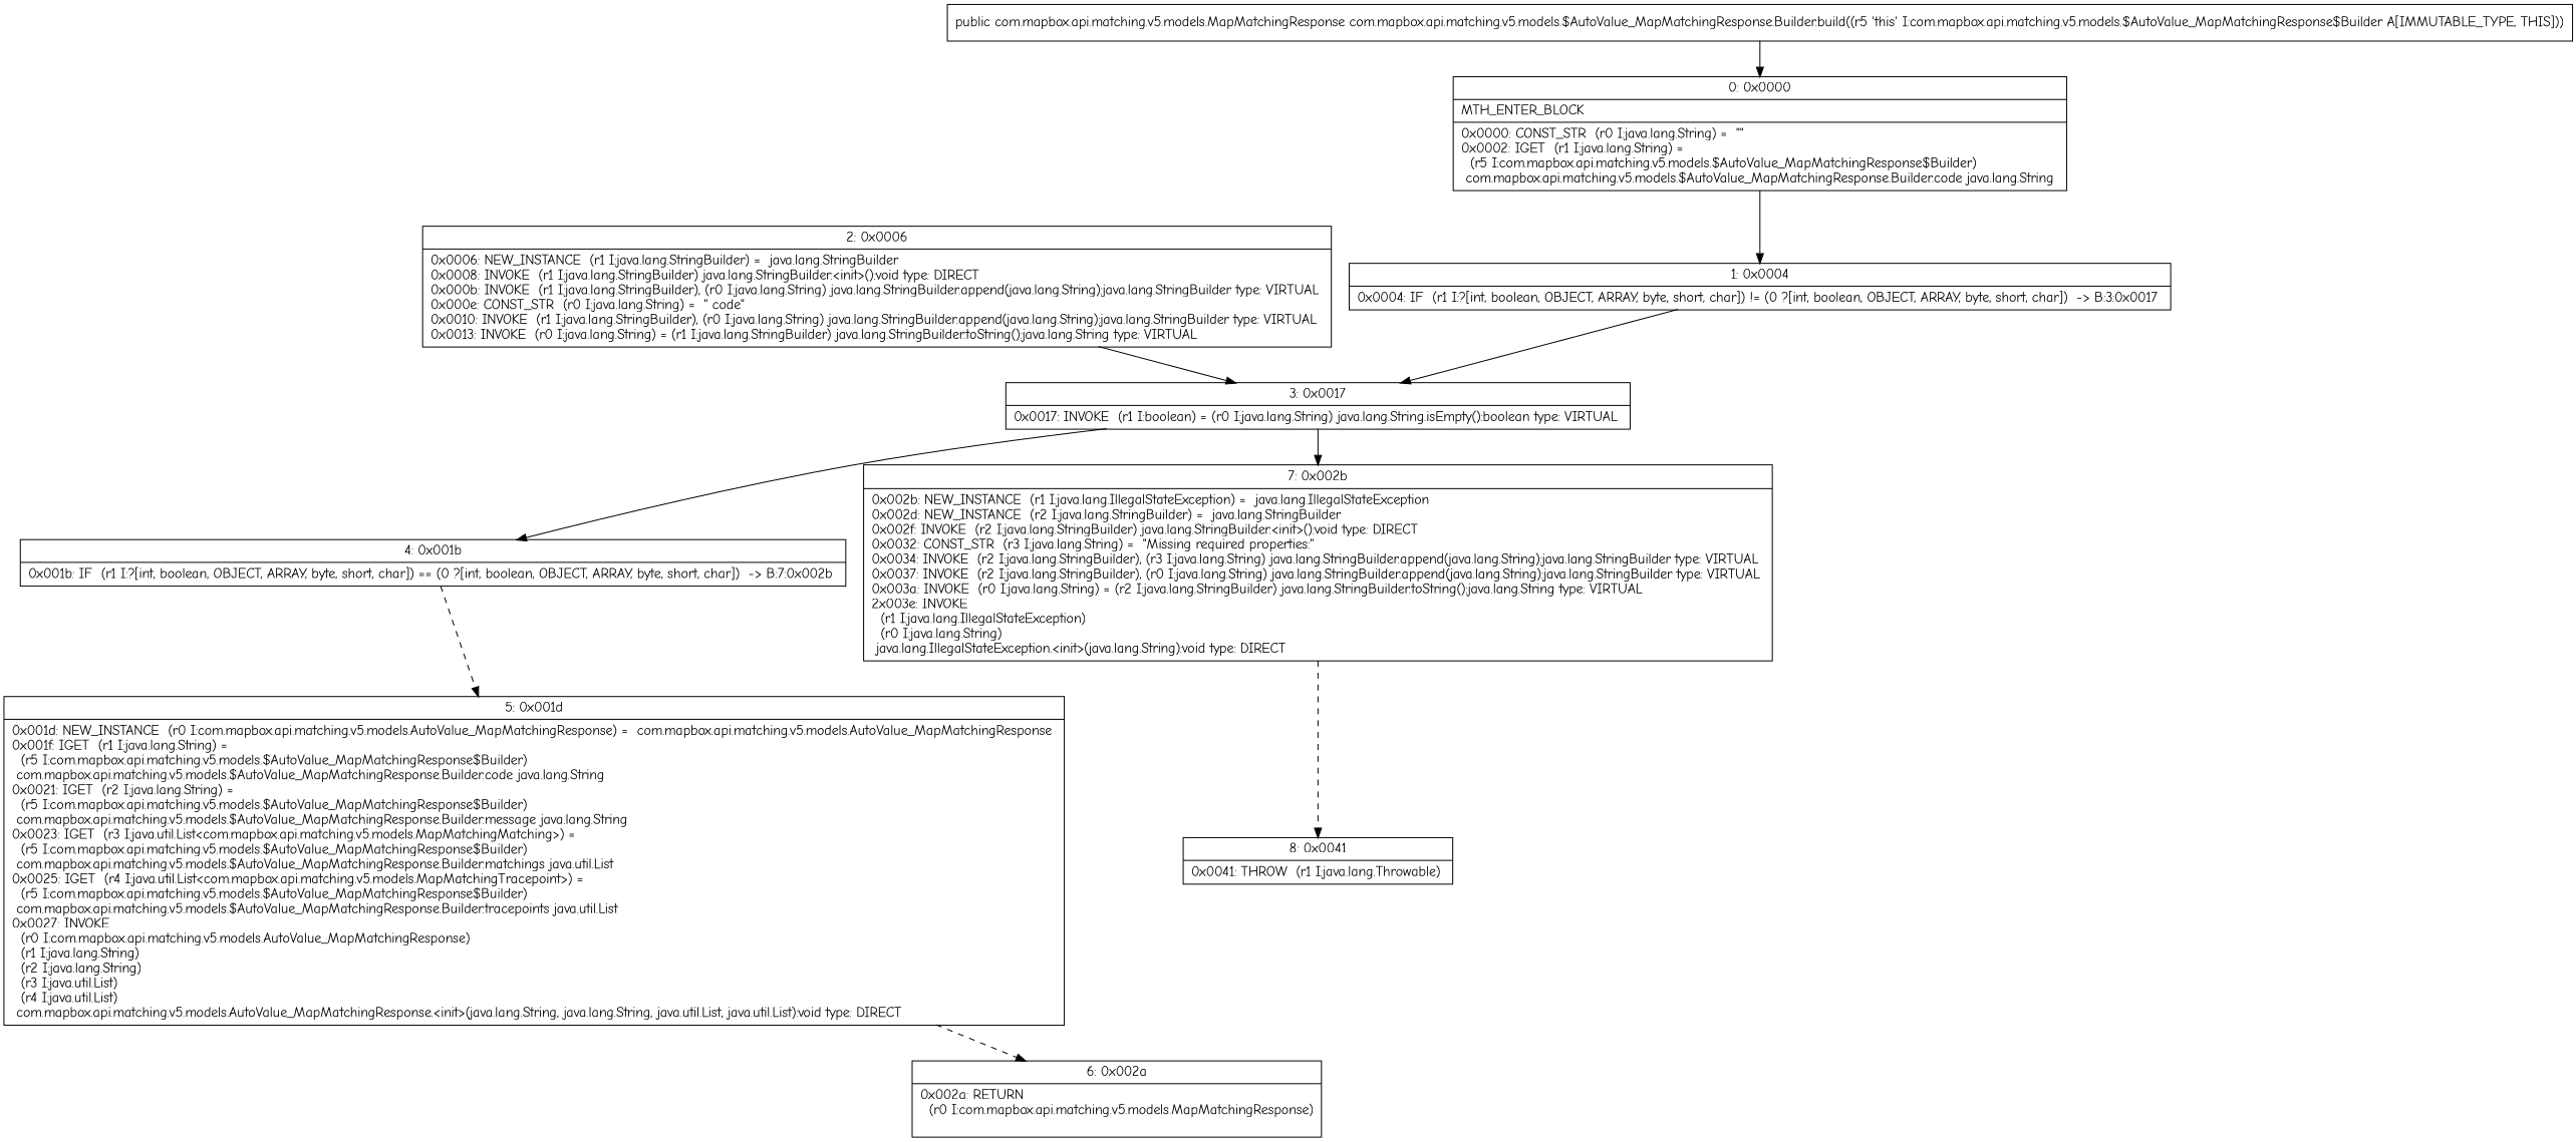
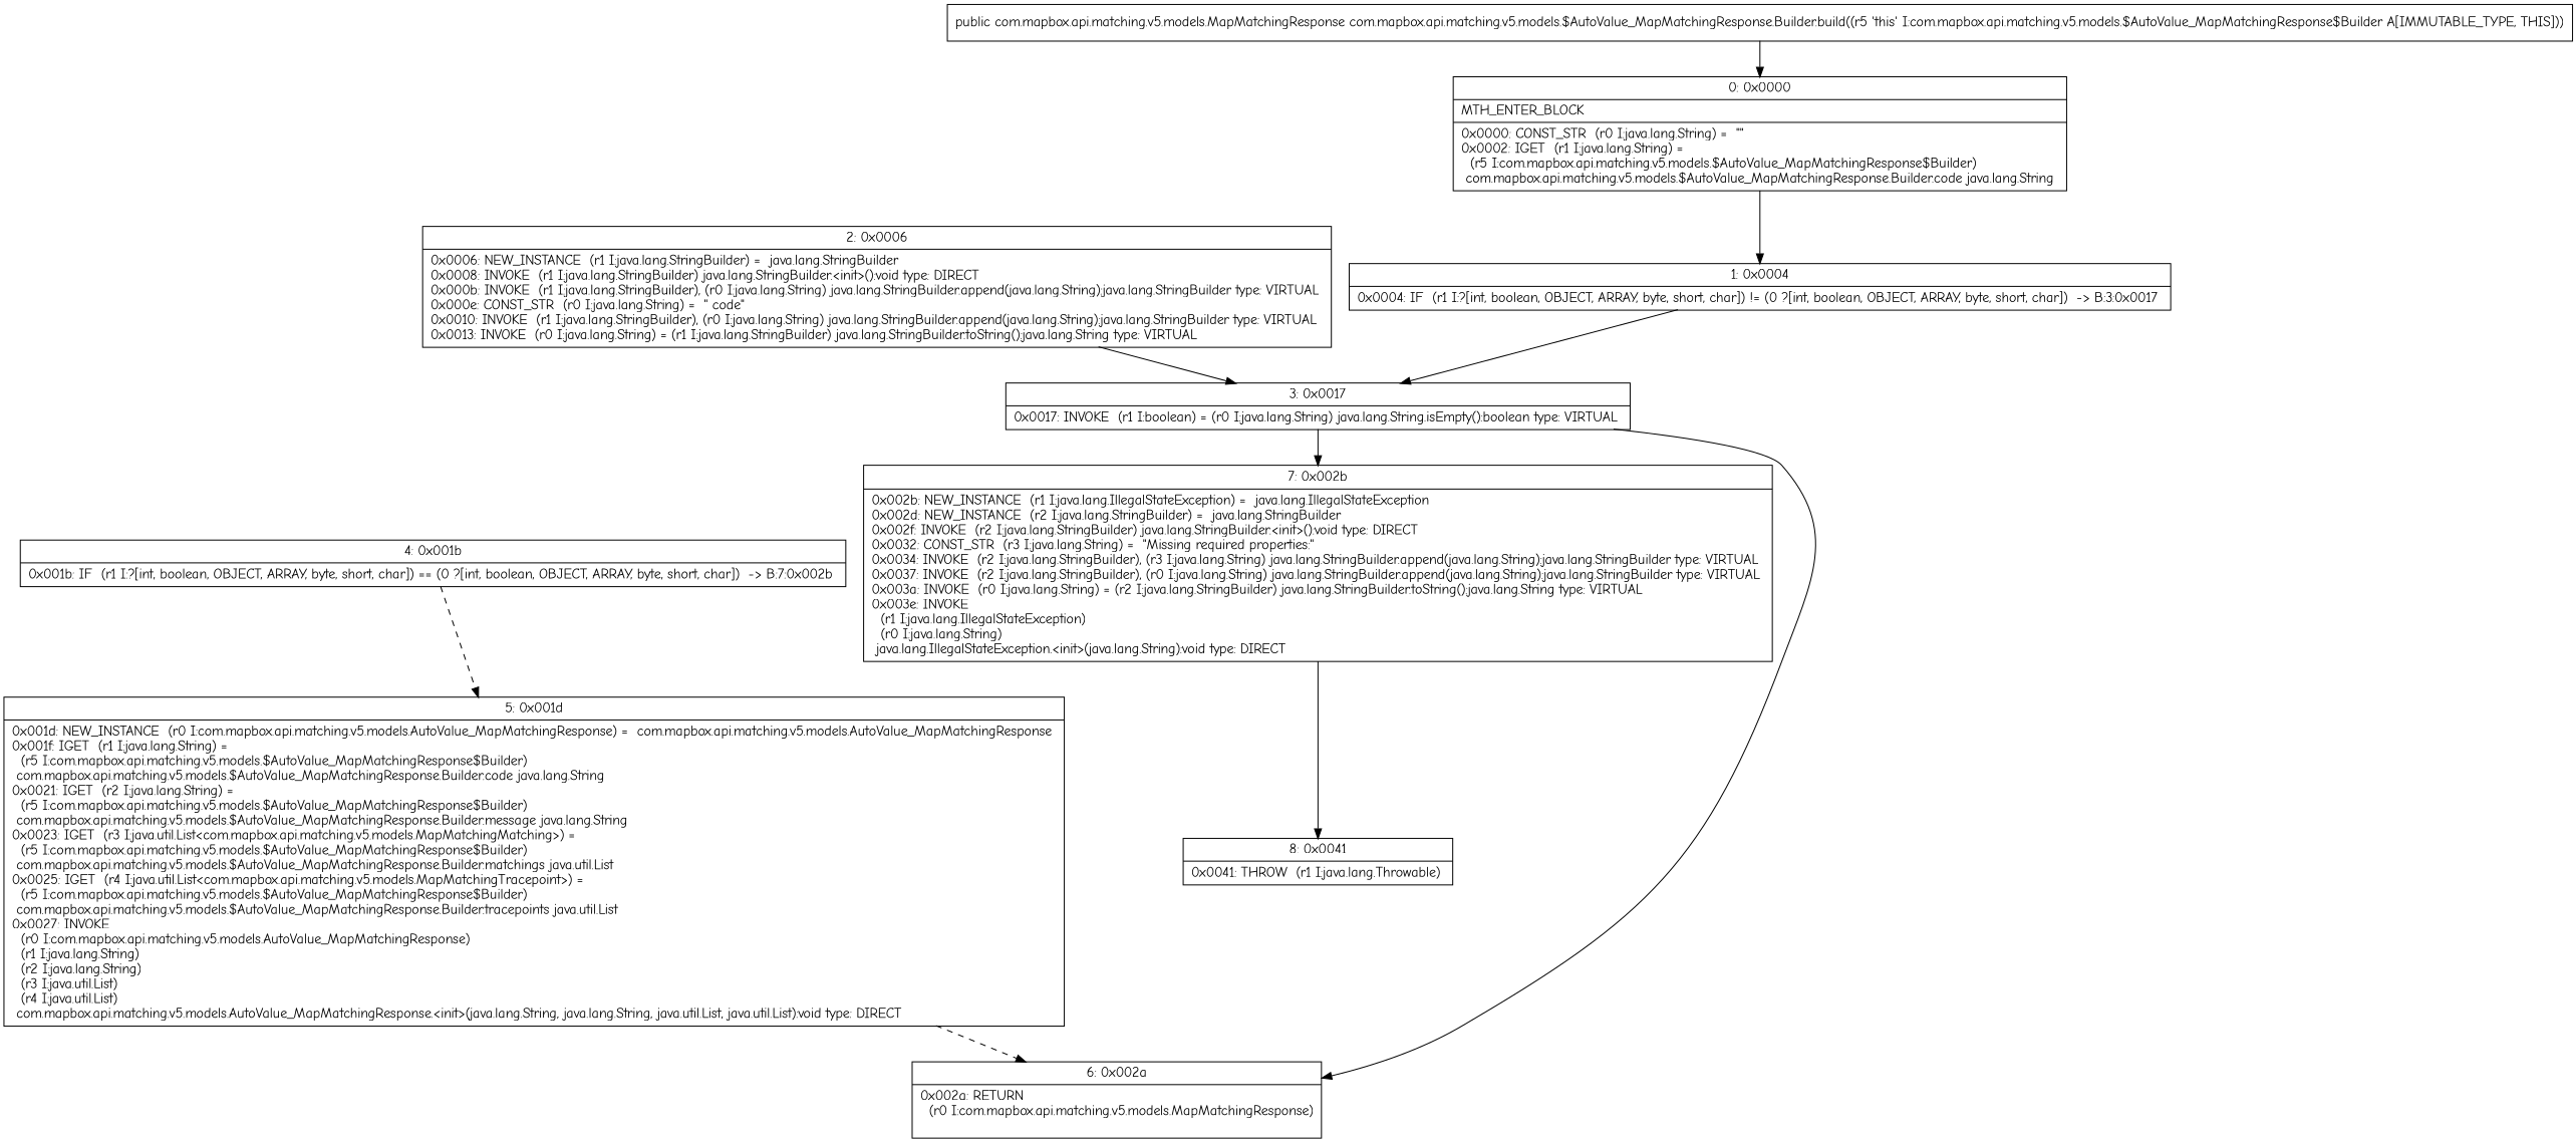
  digraph {
    fontname="Comic Neue"
    node [fontname="Comic Neue" shape=record]
    edge [fontname="Comic Neue"]
    n1 [label="{0\:\ 0x0000|MTH_ENTER_BLOCK\l|0x0000: CONST_STR  (r0 I:java.lang.String) =  \"\" \l0x0002: IGET  (r1 I:java.lang.String) = \l  (r5 I:com.mapbox.api.matching.v5.models.$AutoValue_MapMatchingResponse$Builder)\l com.mapbox.api.matching.v5.models.$AutoValue_MapMatchingResponse.Builder.code java.lang.String \l}"]
    n2 [label="{1\:\ 0x0004|0x0004: IF  (r1 I:?[int, boolean, OBJECT, ARRAY, byte, short, char]) != (0 ?[int, boolean, OBJECT, ARRAY, byte, short, char])  \-\> B:3:0x0017 \l}"]
    n3 [label="{3\:\ 0x0017|0x0017: INVOKE  (r1 I:boolean) = (r0 I:java.lang.String) java.lang.String.isEmpty():boolean type: VIRTUAL \l}"]
    n4 [label="{2\:\ 0x0006|0x0006: NEW_INSTANCE  (r1 I:java.lang.StringBuilder) =  java.lang.StringBuilder \l0x0008: INVOKE  (r1 I:java.lang.StringBuilder) java.lang.StringBuilder.\<init\>():void type: DIRECT \l0x000b: INVOKE  (r1 I:java.lang.StringBuilder), (r0 I:java.lang.String) java.lang.StringBuilder.append(java.lang.String):java.lang.StringBuilder type: VIRTUAL \l0x000e: CONST_STR  (r0 I:java.lang.String) =  \" code\" \l0x0010: INVOKE  (r1 I:java.lang.StringBuilder), (r0 I:java.lang.String) java.lang.StringBuilder.append(java.lang.String):java.lang.StringBuilder type: VIRTUAL \l0x0013: INVOKE  (r0 I:java.lang.String) = (r1 I:java.lang.StringBuilder) java.lang.StringBuilder.toString():java.lang.String type: VIRTUAL \l}"]
    n5 [label="{4\:\ 0x001b|0x001b: IF  (r1 I:?[int, boolean, OBJECT, ARRAY, byte, short, char]) == (0 ?[int, boolean, OBJECT, ARRAY, byte, short, char])  \-\> B:7:0x002b \l}"]
-   n6 [label="{7\:\ 0x002b|0x002b: NEW_INSTANCE  (r1 I:java.lang.IllegalStateException) =  java.lang.IllegalStateException \l0x002d: NEW_INSTANCE  (r2 I:java.lang.StringBuilder) =  java.lang.StringBuilder \l0x002f: INVOKE  (r2 I:java.lang.StringBuilder) java.lang.StringBuilder.\<init\>():void type: DIRECT \l0x0032: CONST_STR  (r3 I:java.lang.String) =  \"Missing required properties:\" \l0x0034: INVOKE  (r2 I:java.lang.StringBuilder), (r3 I:java.lang.String) java.lang.StringBuilder.append(java.lang.String):java.lang.StringBuilder type: VIRTUAL \l0x0037: INVOKE  (r2 I:java.lang.StringBuilder), (r0 I:java.lang.String) java.lang.StringBuilder.append(java.lang.String):java.lang.StringBuilder type: VIRTUAL \l0x003a: INVOKE  (r0 I:java.lang.String) = (r2 I:java.lang.StringBuilder) java.lang.StringBuilder.toString():java.lang.String type: VIRTUAL \l2x003e: INVOKE  \l  (r1 I:java.lang.IllegalStateException)\l  (r0 I:java.lang.String)\l java.lang.IllegalStateException.\<init\>(java.lang.String):void type: DIRECT \l}"]
+   n6 [label="{7\:\ 0x002b|0x002b: NEW_INSTANCE  (r1 I:java.lang.IllegalStateException) =  java.lang.IllegalStateException \l0x002d: NEW_INSTANCE  (r2 I:java.lang.StringBuilder) =  java.lang.StringBuilder \l0x002f: INVOKE  (r2 I:java.lang.StringBuilder) java.lang.StringBuilder.\<init\>():void type: DIRECT \l0x0032: CONST_STR  (r3 I:java.lang.String) =  \"Missing required properties:\" \l0x0034: INVOKE  (r2 I:java.lang.StringBuilder), (r3 I:java.lang.String) java.lang.StringBuilder.append(java.lang.String):java.lang.StringBuilder type: VIRTUAL \l0x0037: INVOKE  (r2 I:java.lang.StringBuilder), (r0 I:java.lang.String) java.lang.StringBuilder.append(java.lang.String):java.lang.StringBuilder type: VIRTUAL \l0x003a: INVOKE  (r0 I:java.lang.String) = (r2 I:java.lang.StringBuilder) java.lang.StringBuilder.toString():java.lang.String type: VIRTUAL \l0x003e: INVOKE  \l  (r1 I:java.lang.IllegalStateException)\l  (r0 I:java.lang.String)\l java.lang.IllegalStateException.\<init\>(java.lang.String):void type: DIRECT \l}"]
    n7 [label="{5\:\ 0x001d|0x001d: NEW_INSTANCE  (r0 I:com.mapbox.api.matching.v5.models.AutoValue_MapMatchingResponse) =  com.mapbox.api.matching.v5.models.AutoValue_MapMatchingResponse \l0x001f: IGET  (r1 I:java.lang.String) = \l  (r5 I:com.mapbox.api.matching.v5.models.$AutoValue_MapMatchingResponse$Builder)\l com.mapbox.api.matching.v5.models.$AutoValue_MapMatchingResponse.Builder.code java.lang.String \l0x0021: IGET  (r2 I:java.lang.String) = \l  (r5 I:com.mapbox.api.matching.v5.models.$AutoValue_MapMatchingResponse$Builder)\l com.mapbox.api.matching.v5.models.$AutoValue_MapMatchingResponse.Builder.message java.lang.String \l0x0023: IGET  (r3 I:java.util.List\<com.mapbox.api.matching.v5.models.MapMatchingMatching\>) = \l  (r5 I:com.mapbox.api.matching.v5.models.$AutoValue_MapMatchingResponse$Builder)\l com.mapbox.api.matching.v5.models.$AutoValue_MapMatchingResponse.Builder.matchings java.util.List \l0x0025: IGET  (r4 I:java.util.List\<com.mapbox.api.matching.v5.models.MapMatchingTracepoint\>) = \l  (r5 I:com.mapbox.api.matching.v5.models.$AutoValue_MapMatchingResponse$Builder)\l com.mapbox.api.matching.v5.models.$AutoValue_MapMatchingResponse.Builder.tracepoints java.util.List \l0x0027: INVOKE  \l  (r0 I:com.mapbox.api.matching.v5.models.AutoValue_MapMatchingResponse)\l  (r1 I:java.lang.String)\l  (r2 I:java.lang.String)\l  (r3 I:java.util.List)\l  (r4 I:java.util.List)\l com.mapbox.api.matching.v5.models.AutoValue_MapMatchingResponse.\<init\>(java.lang.String, java.lang.String, java.util.List, java.util.List):void type: DIRECT \l}"]
    n8 [label="{6\:\ 0x002a|0x002a: RETURN  \l  (r0 I:com.mapbox.api.matching.v5.models.MapMatchingResponse)\l \l}"]
    n9 [label="{8\:\ 0x0041|0x0041: THROW  (r1 I:java.lang.Throwable) \l}"]
    n10 [label="{public com.mapbox.api.matching.v5.models.MapMatchingResponse com.mapbox.api.matching.v5.models.$AutoValue_MapMatchingResponse.Builder.build((r5 'this' I:com.mapbox.api.matching.v5.models.$AutoValue_MapMatchingResponse$Builder A[IMMUTABLE_TYPE, THIS])) }"]
    n1 -> n2
    n2 -> n3
-   n3 -> n5
+   n3 -> n8
    n3 -> n6
    n4 -> n3
    n5 -> n7 [style=dashed]
-   n6 -> n9 [style=dashed]
+   n6 -> n9
    n7 -> n8 [style=dashed]
    n10 -> n1
  }
